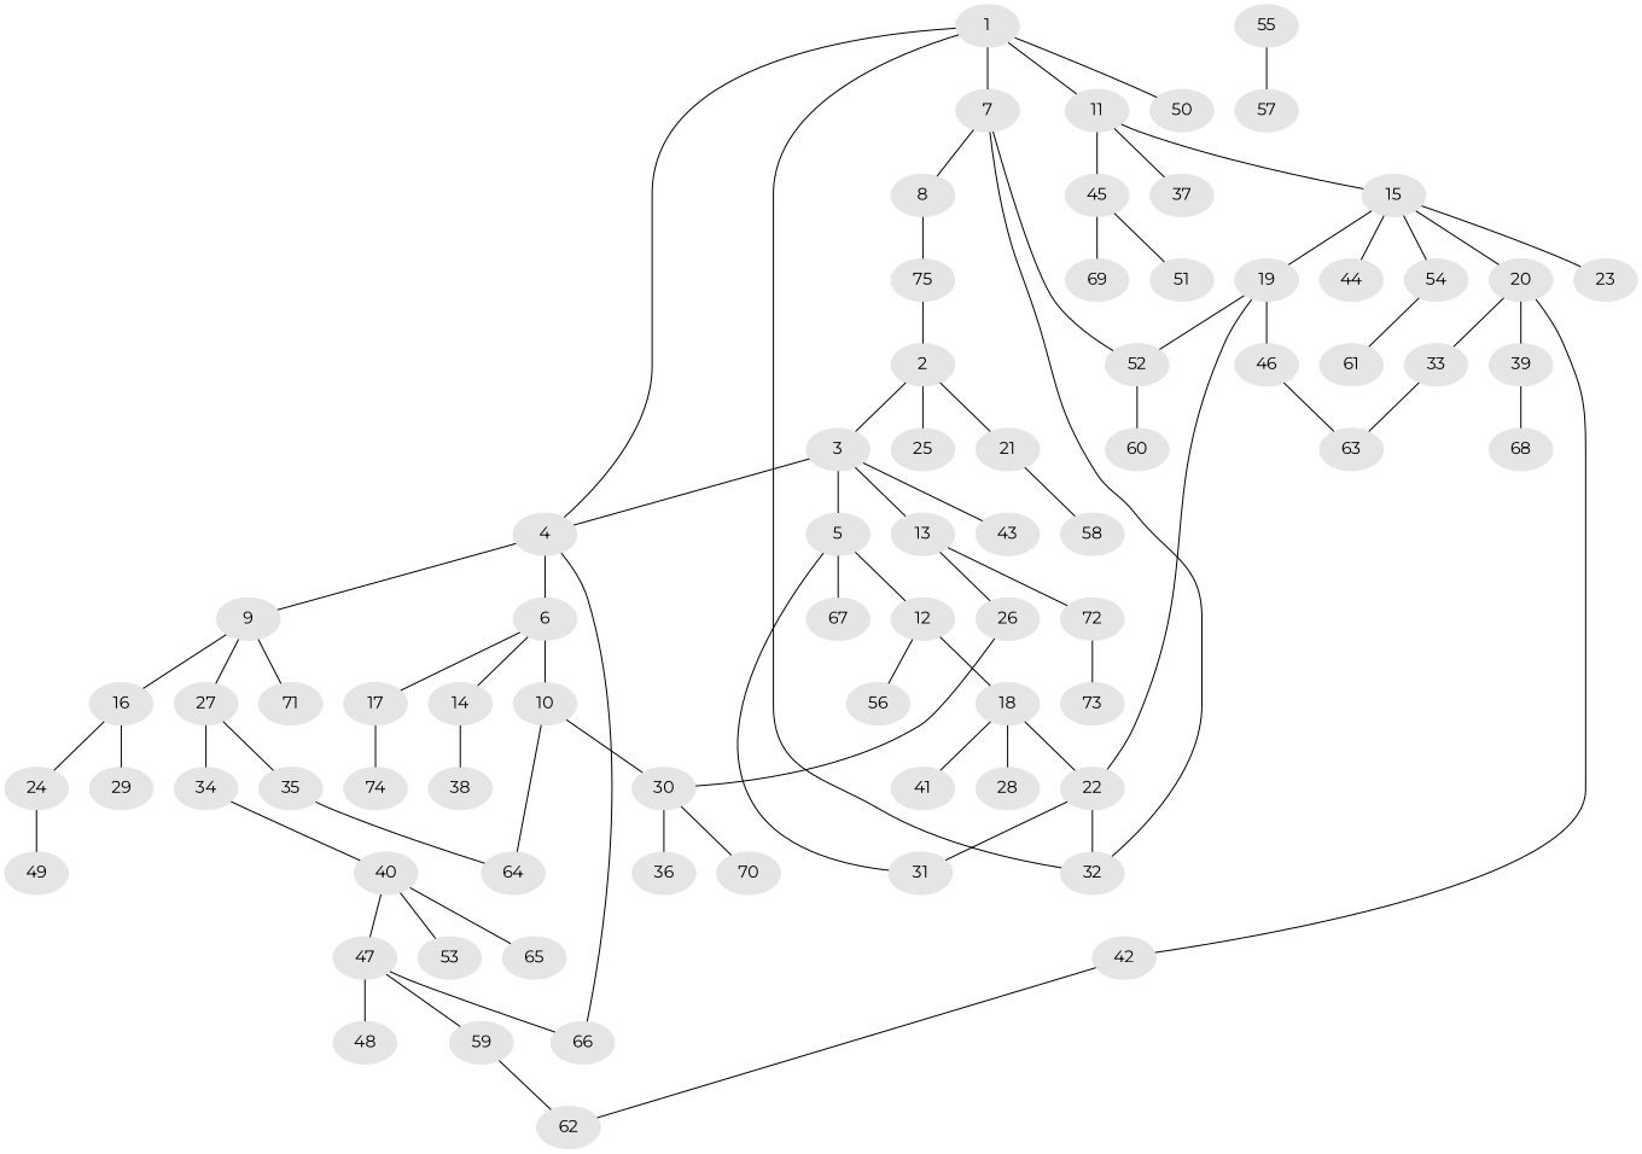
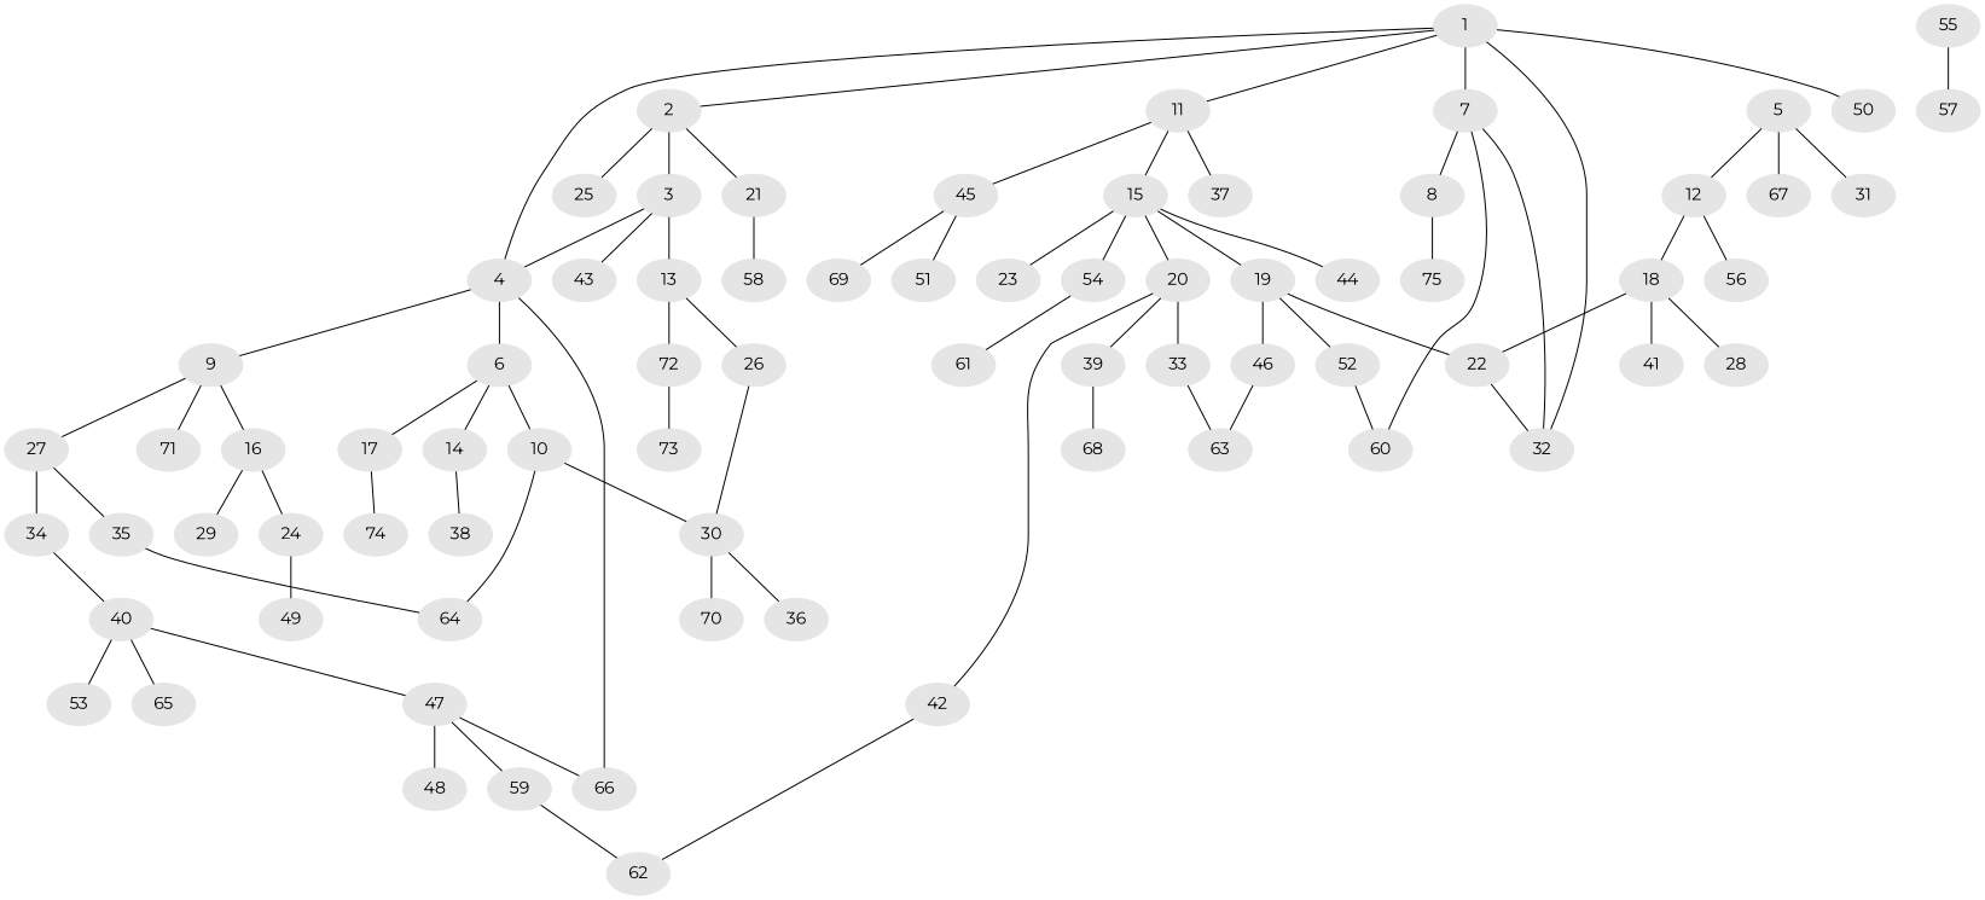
  graph {
    fontname=Montserrat
    node [color=gray90 fontname=Montserrat style=filled]
    edge [fontname=Montserrat weight=1.0]
    1
    2
    4
    7
    11
    32
    50
    3
    21
    25
    6
    9
    66
    8
    60
    15
    37
    45
    5
    13
    43
    58
    12
    31
    67
    26
    72
    10
    14
    17
    16
    27
    71
    18
    56
    30
    64
    38
    74
    75
    24
    29
    34
    35
    36
    70
    19
    20
    23
    44
    54
    51
    69
    22
    28
    41
    73
    46
    52
    33
    39
    42
    61
    49
    63
    68
    62
    40
    47
    53
    65
    48
    59
    55
    57
-   75 -- 2
+   1 -- 2
    1 -- 4
    1 -- 7 [weight=3.0]
    1 -- 11
    1 -- 32
    1 -- 50
    2 -- 3 [weight=2.0]
    2 -- 21
    2 -- 25 [weight=2.0]
    4 -- 6 [weight=4.0]
    4 -- 9
    4 -- 66
    7 -- 32
    7 -- 8
-   7 -- 52
+   7 -- 60
    11 -- 15
    11 -- 37 [weight=2.0]
    11 -- 45 [weight=2.0]
    3 -- 4
-   3 -- 5
    3 -- 13
    3 -- 43
    21 -- 58
    6 -- 10
    6 -- 14
    6 -- 17
    9 -- 16
    9 -- 27
    9 -- 71
    8 -- 75
    15 -- 19
    15 -- 20
    15 -- 23
    15 -- 44
    15 -- 54
    45 -- 51
    45 -- 69
    5 -- 12
    5 -- 31
    5 -- 67 [weight=2.0]
    13 -- 26 [weight=2.0]
    13 -- 72
    12 -- 18
    12 -- 56 [weight=2.0]
    26 -- 30
    72 -- 73
    10 -- 30
    10 -- 64
    14 -- 38
    17 -- 74 [weight=2.0]
    16 -- 24
    16 -- 29
    27 -- 34 [weight=4.0]
    27 -- 35
    18 -- 22
    18 -- 28
    18 -- 41
    30 -- 36
    30 -- 70
    24 -- 49 [weight=2.0]
    34 -- 40
    35 -- 64
    19 -- 22
    19 -- 46
    19 -- 52
    20 -- 33
    20 -- 39
    20 -- 42
    54 -- 61
    22 -- 32
-   22 -- 31
    46 -- 63
    52 -- 60
    33 -- 63
    39 -- 68
    42 -- 62
    40 -- 47
    40 -- 53
    40 -- 65
    47 -- 66
    47 -- 48 [weight=3.0]
    47 -- 59
    59 -- 62
    55 -- 57
  }
